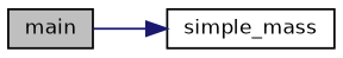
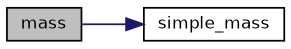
  digraph {
    rankdir=LR
    node [color=black fontname=Helvetica fontsize=10 shape=record style=filled]
-   n1 [fillcolor=grey75 fontcolor=black height=0.2 label=main width=0.4]
+   n1 [fillcolor=grey75 fontcolor=black height=0.2 label=mass width=0.4]
    n2 [fillcolor=white height=0.2 label=simple_mass width=0.4]
    n1 -> n2 [color=midnightblue fontname=Helvetica fontsize=10 labelfontname=Helvetica labelfontsize=10 style=solid]
  }
